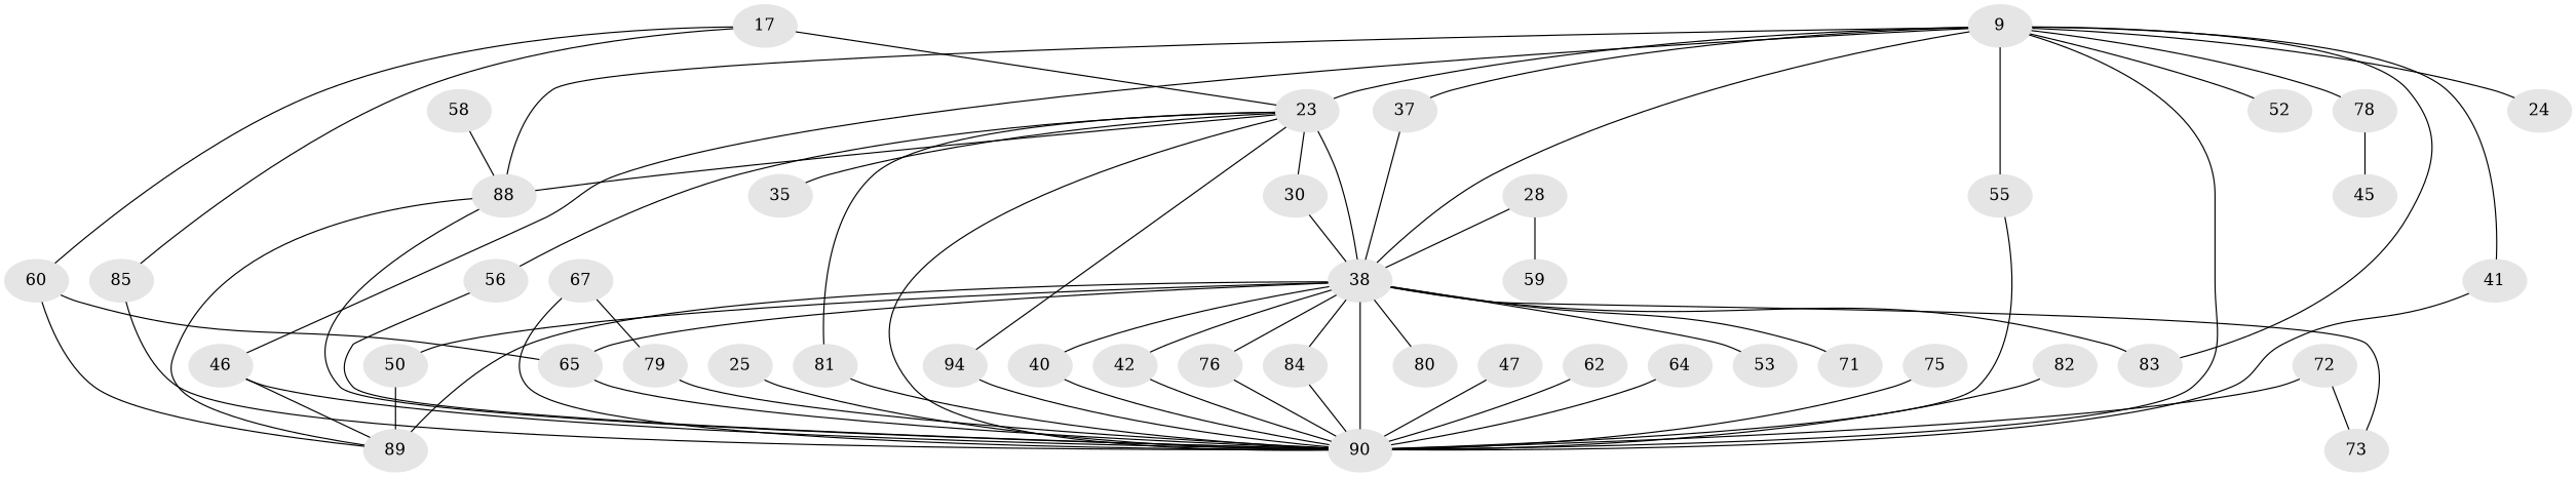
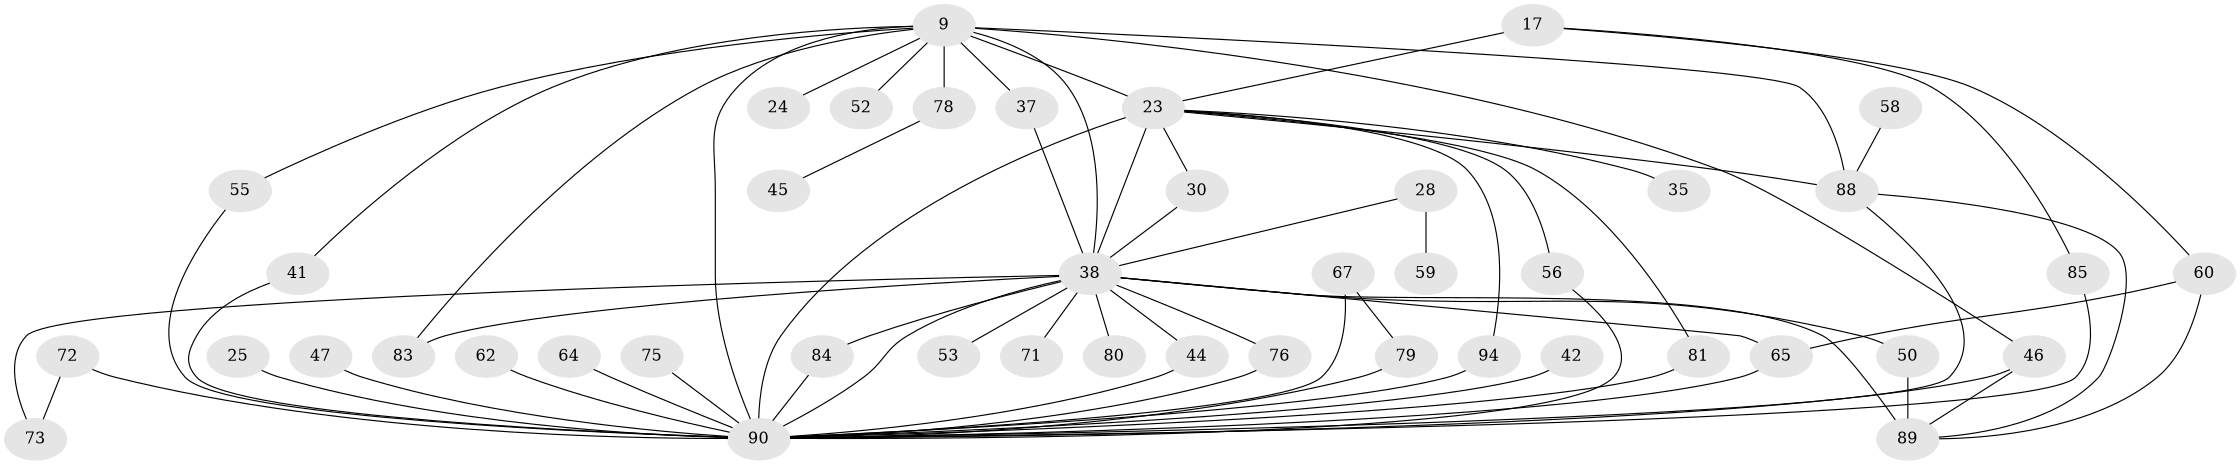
  graph {
    node [color=gray90 style=filled]
    9 [super="+8+7"]
    23 [super="+15+22+6"]
    24
    37
    38 [super="+26+4"]
    41
    46
    52
    55
    78
    83
    88 [super="+51+48+77+74"]
    90 [super="+33+19+86+39"]
    30
    35
    n16 [label=94 super="+27"]
    56
    81 [super="+70"]
-   40
+   40 [label=44]
    42
    50
    53
    65 [super="+13"]
    71
    73
    76
    80
    84 [super="+79+18"]
    89 [super="+49+87"]
    60 [super="+21"]
    45
    17
    85
    25
    28
    59
    47
    58
    62
    64
    67 [super="+61"]
    n42 [label=79]
    72
    75
-   82
    9 -- 23 [weight=10]
    9 -- 24 [weight=2]
    9 -- 37
    9 -- 38 [weight=9]
    9 -- 41
    9 -- 46
    9 -- 52 [weight=2]
    9 -- 55
    9 -- 78 [weight=2]
    9 -- 83
    9 -- 88 [weight=3]
    9 -- 90 [weight=16]
    23 -- 38 [weight=5]
    23 -- 88 [weight=4]
    23 -- 90 [weight=4]
    23 -- 30
    23 -- 35
    23 -- n16
    23 -- 56
    23 -- 81
    37 -- 38
    38 -- 83
    38 -- 90 [weight=10]
    38 -- 40
-   38 -- 42
    38 -- 50
    38 -- 53
    38 -- 65
    38 -- 71
    38 -- 73
    38 -- 76
    38 -- 80 [weight=2]
    38 -- 84 [weight=3]
    38 -- 89 [weight=3]
    41 -- 90
    46 -- 90
    46 -- 89
    55 -- 90
    78 -- 45 [weight=2]
    88 -- 90 [weight=3]
    88 -- 89
    30 -- 38
    n16 -- 90 [weight=2]
    56 -- 90
    81 -- 90 [weight=2]
    40 -- 90
    42 -- 90
    50 -- 89
    65 -- 90
    76 -- 90
    84 -- 90 [weight=2]
    60 -- 65
    60 -- 89
    17 -- 23 [weight=2]
    17 -- 60
    17 -- 85
    85 -- 90
    25 -- 90 [weight=2]
    28 -- 38
    28 -- 59 [weight=2]
    47 -- 90 [weight=2]
    58 -- 88
    62 -- 90 [weight=2]
    64 -- 90 [weight=2]
    67 -- 90 [weight=4]
    67 -- n42
    n42 -- 90
    72 -- 90 [weight=2]
    72 -- 73
    75 -- 90 [weight=2]
-   82 -- 90 [weight=2]
  }
